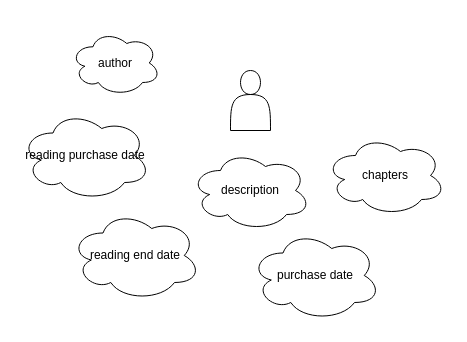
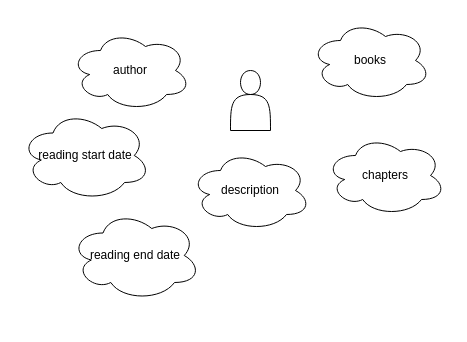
  <mxCell id="0" />
  <mxCell id="1" parent="0" />
  <mxCell id="2" value="" style="shape=actor;whiteSpace=wrap;html=1;" vertex="1" parent="1"><mxGeometry x="230" y="70" width="40" height="60" as="geometry" /></mxCell>
- <mxCell id="4" value="author" style="ellipse;shape=cloud;whiteSpace=wrap;html=1;" vertex="1" parent="1"><mxGeometry x="70" y="30" width="90" height="65" as="geometry" /></mxCell>
+ <mxCell id="3" value="books" style="ellipse;shape=cloud;whiteSpace=wrap;html=1;" vertex="1" parent="1"><mxGeometry x="310" y="20" width="120" height="80" as="geometry" /></mxCell>
+ <mxCell id="4" value="author" style="ellipse;shape=cloud;whiteSpace=wrap;html=1;" vertex="1" parent="1"><mxGeometry x="70" y="30" width="120" height="80" as="geometry" /></mxCell>
  <mxCell id="5" value="chapters" style="ellipse;shape=cloud;whiteSpace=wrap;html=1;" vertex="1" parent="1"><mxGeometry x="325" y="135" width="120" height="80" as="geometry" /></mxCell>
  <mxCell id="6" value="description" style="ellipse;shape=cloud;whiteSpace=wrap;html=1;" vertex="1" parent="1"><mxGeometry x="190" y="150" width="120" height="80" as="geometry" /></mxCell>
- <mxCell id="7" value="reading purchase date" style="ellipse;shape=cloud;whiteSpace=wrap;html=1;" vertex="1" parent="1"><mxGeometry x="20" y="110" width="130" height="90" as="geometry" /></mxCell>
+ <mxCell id="7" value="reading start date" style="ellipse;shape=cloud;whiteSpace=wrap;html=1;" vertex="1" parent="1"><mxGeometry x="20" y="110" width="130" height="90" as="geometry" /></mxCell>
  <mxCell id="8" value="reading end date" style="ellipse;shape=cloud;whiteSpace=wrap;html=1;" vertex="1" parent="1"><mxGeometry x="70" y="210" width="130" height="90" as="geometry" /></mxCell>
- <mxCell id="9" value="purchase date" style="ellipse;shape=cloud;whiteSpace=wrap;html=1;" vertex="1" parent="1"><mxGeometry x="250" y="230" width="130" height="90" as="geometry" /></mxCell>
